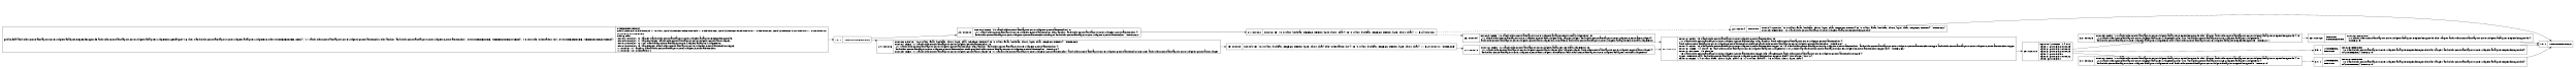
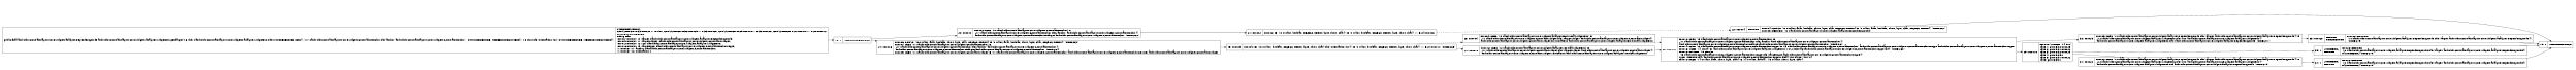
  digraph {
    rankdir=LR
    node [shape=record]
    n1 [label="{18\:\ ?|MTH_INLINE_BLOCK\l}"]
    n2 [label="{20\:\ 0x0000|0x0000: IGET  (r0 I:androidx.constraintlayout.core.widgets.ConstraintAnchor) = \l  (r7 I:androidx.constraintlayout.core.widgets.ConstraintAnchor A[D('anchor' androidx.constraintlayout.core.widgets.ConstraintAnchor)])\l androidx.constraintlayout.core.widgets.ConstraintAnchor.mTarget androidx.constraintlayout.core.widgets.ConstraintAnchor  (LINE:260)\l}"]
    n3 [label="{24\:\ 0x0006|0x0006: CONST  (r0 I:??[int, float, boolean, short, byte, char, OBJECT, ARRAY]) = (0 ??[int, float, boolean, short, byte, char, OBJECT, ARRAY])  (LINE:263)\l0x0007: IGET  (r1 I:androidx.constraintlayout.core.widgets.ConstraintAnchor) = \l  (r7 I:androidx.constraintlayout.core.widgets.ConstraintAnchor A[D('anchor' androidx.constraintlayout.core.widgets.ConstraintAnchor)])\l androidx.constraintlayout.core.widgets.ConstraintAnchor.mTarget androidx.constraintlayout.core.widgets.ConstraintAnchor  (LINE:264)\l0x0009: IGET  (r1 I:androidx.constraintlayout.core.widgets.ConstraintWidget) = (r1 I:androidx.constraintlayout.core.widgets.ConstraintAnchor) androidx.constraintlayout.core.widgets.ConstraintAnchor.mOwner androidx.constraintlayout.core.widgets.ConstraintWidget \l}"]
    n4 [label="{21\:\ 0x0002|0x0002: IF  (r0 I:??[int, boolean, OBJECT, ARRAY, byte, short, char]) != (0 ??[int, boolean, OBJECT, ARRAY, byte, short, char])  \-\> B:24:0x0006 \l}"]
    n5 [label="{22\:\ 0x0004|RETURN\l|0x0004: CONST  (r0 I:??[int, float, boolean, short, byte, char, OBJECT, ARRAY]) = (0 ??[int, float, boolean, short, byte, char, OBJECT, ARRAY])  (LINE:261)\l0x0005: RETURN  (r0 I:androidx.constraintlayout.core.widgets.analyzer.DependencyNode) \l}"]
    n6 [label="{19\:\ ?|MTH_EXIT_BLOCK\l}"]
    n7 [label="{25\:\ 0x000b|0x000b: IF  (r8 I:??[int, boolean, OBJECT, ARRAY, byte, short, char] A[D('orientation' int)]) != (0 ??[int, boolean, OBJECT, ARRAY, byte, short, char])  \-\> B:27:0x0010  (LINE:265)\l}"]
    n8 [label="{26\:\ 0x000d|0x000d: IGET  (r2 I:androidx.constraintlayout.core.widgets.analyzer.HorizontalWidgetRun) = \l  (r1 I:androidx.constraintlayout.core.widgets.ConstraintWidget A[D('targetWidget' androidx.constraintlayout.core.widgets.ConstraintWidget)])\l androidx.constraintlayout.core.widgets.ConstraintWidget.horizontalRun androidx.constraintlayout.core.widgets.analyzer.HorizontalWidgetRun \l}"]
    n9 [label="{27\:\ 0x0010|0x0010: IGET  (r2 I:androidx.constraintlayout.core.widgets.analyzer.VerticalWidgetRun) = \l  (r1 I:androidx.constraintlayout.core.widgets.ConstraintWidget A[D('targetWidget' androidx.constraintlayout.core.widgets.ConstraintWidget)])\l androidx.constraintlayout.core.widgets.ConstraintWidget.verticalRun androidx.constraintlayout.core.widgets.analyzer.VerticalWidgetRun \l}"]
    n10 [label="{28\:\ 0x0012|0x0012: IGET  (r3 I:androidx.constraintlayout.core.widgets.ConstraintAnchor) = \l  (r7 I:androidx.constraintlayout.core.widgets.ConstraintAnchor A[D('anchor' androidx.constraintlayout.core.widgets.ConstraintAnchor)])\l androidx.constraintlayout.core.widgets.ConstraintAnchor.mTarget androidx.constraintlayout.core.widgets.ConstraintAnchor  (LINE:267)\l0x0014: IGET  (r3 I:androidx.constraintlayout.core.widgets.ConstraintAnchor$Type) = (r3 I:androidx.constraintlayout.core.widgets.ConstraintAnchor) androidx.constraintlayout.core.widgets.ConstraintAnchor.mType androidx.constraintlayout.core.widgets.ConstraintAnchor$Type \l0x0016: SGET  (r4 I:int[]) =  androidx.constraintlayout.core.widgets.analyzer.WidgetRun.1.$SwitchMap$androidx$constraintlayout$core$widgets$ConstraintAnchor$Type int[]  (LINE:268)\l0x0018: INVOKE  (r5 I:int) = \l  (r3 I:androidx.constraintlayout.core.widgets.ConstraintAnchor$Type A[D('targetType' androidx.constraintlayout.core.widgets.ConstraintAnchor$Type)])\l type: VIRTUAL call: androidx.constraintlayout.core.widgets.ConstraintAnchor.Type.ordinal():int A[MD:():int (c)]\l0x001c: AGET  (r4 I:??[int, float, short, byte, char]) = (r4 I:??[int, float][]), (r5 I:??[int, short, byte, char]) \l}"]
    n11 [label="{29\:\ 0x001e|0x001e: SWITCH  (r4 I:??)\l case 1: goto B:32:0x0025\l case 2: goto B:31:0x0022\l case 3: goto B:32:0x0025\l case 4: goto B:35:?\l case 5: goto B:31:0x0022\l case: goto B:35:? \l}"]
    n12 [label="{31\:\ 0x0022|0x0022: IGET  (r0 I:androidx.constraintlayout.core.widgets.analyzer.DependencyNode A[D('target' androidx.constraintlayout.core.widgets.analyzer.DependencyNode)]) = \l  (r2 I:androidx.constraintlayout.core.widgets.analyzer.WidgetRun A[D('run' androidx.constraintlayout.core.widgets.analyzer.WidgetRun)])\l androidx.constraintlayout.core.widgets.analyzer.WidgetRun.end androidx.constraintlayout.core.widgets.analyzer.DependencyNode  (LINE:275)\l}"]
    n13 [label="{32\:\ 0x0025|0x0025: IGET  (r0 I:androidx.constraintlayout.core.widgets.analyzer.DependencyNode A[D('target' androidx.constraintlayout.core.widgets.analyzer.DependencyNode)]) = \l  (r2 I:androidx.constraintlayout.core.widgets.analyzer.WidgetRun A[D('run' androidx.constraintlayout.core.widgets.analyzer.WidgetRun)])\l androidx.constraintlayout.core.widgets.analyzer.WidgetRun.start androidx.constraintlayout.core.widgets.analyzer.DependencyNode  (LINE:271)\l}"]
    n14 [label="{35\:\ ?|SYNTHETIC\lRETURN\l|0x0028: RETURN  \l  (r0 I:androidx.constraintlayout.core.widgets.analyzer.DependencyNode A[D('target' androidx.constraintlayout.core.widgets.analyzer.DependencyNode)])\l A[SYNTHETIC] (LINE:279)\l}"]
    n15 [label="{34\:\ ?|SYNTHETIC\lRETURN\l|0x0028: RETURN  \l  (r0 I:androidx.constraintlayout.core.widgets.analyzer.DependencyNode A[D('target' androidx.constraintlayout.core.widgets.analyzer.DependencyNode)])\l A[SYNTHETIC] (LINE:279)\l}"]
    n16 [label="{33\:\ 0x0028|RETURN\lORIG_RETURN\l|0x0028: RETURN  \l  (r0 I:androidx.constraintlayout.core.widgets.analyzer.DependencyNode A[D('target' androidx.constraintlayout.core.widgets.analyzer.DependencyNode)])\l  (LINE:279)\l}"]
    n17 [label="{public final androidx.constraintlayout.core.widgets.analyzer.DependencyNode androidx.constraintlayout.core.widgets.analyzer.WidgetRun.getTarget((r6 'this' I:androidx.constraintlayout.core.widgets.analyzer.WidgetRun A[IMMUTABLE_TYPE, THIS]), (r7 I:androidx.constraintlayout.core.widgets.ConstraintAnchor A[D('anchor' androidx.constraintlayout.core.widgets.ConstraintAnchor), IMMUTABLE_TYPE, METHOD_ARGUMENT]), (r8 I:int A[D('orientation' int), IMMUTABLE_TYPE, METHOD_ARGUMENT]))  | USE_LINES_HINTS\lCROSS_EDGE: B:33:0x0028 \-\> B:19:?, CROSS_EDGE: B:32:0x0025 \-\> B:33:0x0028, CROSS_EDGE: B:29:0x001e \-\> B:33:0x0028, CROSS_EDGE: B:27:0x0010 \-\> B:28:0x0012\lINLINE_NOT_NEEDED\lDebug Info:\l  0x0007\-0x0037: r0 'target' Landroidx\/constraintlayout\/core\/widgets\/analyzer\/DependencyNode;\l  0x000b\-0x0037: r1 'targetWidget' Landroidx\/constraintlayout\/core\/widgets\/ConstraintWidget;\l  0x0012\-0x0037: r2 'run' Landroidx\/constraintlayout\/core\/widgets\/analyzer\/WidgetRun;\l  0x0016\-0x0037: r3 'targetType' Landroidx\/constraintlayout\/core\/widgets\/ConstraintAnchor$Type;\l  \-1 \-0x0037: r7 'anchor' Landroidx\/constraintlayout\/core\/widgets\/ConstraintAnchor;\l  \-1 \-0x0037: r8 'orientation' I\l}"]
    n1 -> n2
    n1 -> n3
    n2 -> n4
    n3 -> n7
    n4 -> n5 [style=dashed]
    n5 -> n6
-   n4 -> n8 [style=dashed]
+   n7 -> n8 [style=dashed]
    n7 -> n9
    n8 -> n10 [style=dashed]
    n9 -> n10
    n10 -> n11
    n11 -> n12
-   n11 -> n13
+   n10 -> n13
    n11 -> n14
    n12 -> n15
    n13 -> n16
    n14 -> n6
    n15 -> n6
    n16 -> n6
    n17 -> n1
  }
